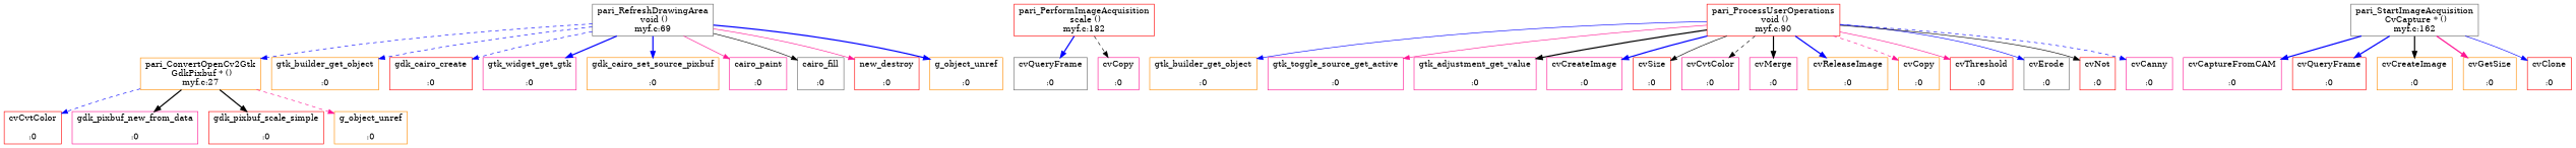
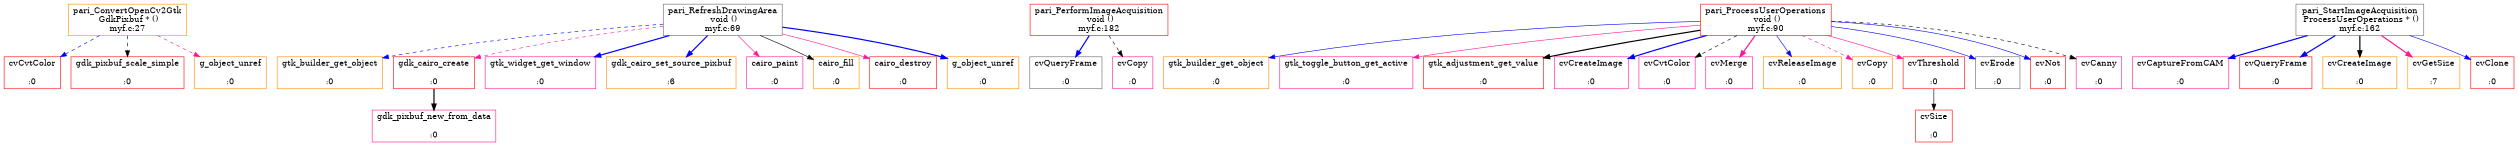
  digraph {
    node [color=darkorange shape=box]
    edge [color=blue style=bold]
    n1 [label="pari_ConvertOpenCv2Gtk\n GdkPixbuf * ()\nmyf.c:27"]
    n2 [color=red label="cvCvtColor\n\n:0"]
    n3 [color=deeppink label="gdk_pixbuf_new_from_data\n\n:0"]
    n4 [color=red label="gdk_pixbuf_scale_simple\n\n:0"]
    n5 [label="g_object_unref\n\n:0"]
-   n6 [color=red label="pari_PerformImageAcquisition\n scale ()\nmyf.c:182"]
+   n6 [color=red label="pari_PerformImageAcquisition\n void ()\nmyf.c:182"]
    n7 [color=gray40 label="cvQueryFrame\n\n:0"]
    n8 [color=deeppink label="cvCopy\n\n:0"]
    n9 [color=red label="pari_ProcessUserOperations\n void ()\nmyf.c:90"]
    n10 [label="gtk_builder_get_object\n\n:0"]
-   n11 [color=deeppink label="gtk_toggle_source_get_active\n\n:0"]
-   n12 [color=deeppink label="gtk_adjustment_get_value\n\n:0"]
+   n11 [color=deeppink label="gtk_toggle_button_get_active\n\n:0"]
+   n12 [color=red label="gtk_adjustment_get_value\n\n:0"]
    n13 [color=deeppink label="cvCreateImage\n\n:0"]
    n14 [color=red label="cvSize\n\n:0"]
    n15 [color=deeppink label="cvCvtColor\n\n:0"]
    n16 [color=deeppink label="cvMerge\n\n:0"]
    n17 [label="cvReleaseImage\n\n:0"]
    n18 [label="cvCopy\n\n:0"]
    n19 [color=red label="cvThreshold\n\n:0"]
    n20 [color=gray40 label="cvErode\n\n:0"]
    n21 [color=red label="cvNot\n\n:0"]
    n22 [color=deeppink label="cvCanny\n\n:0"]
    n23 [color=gray40 label="pari_RefreshDrawingArea\n void ()\nmyf.c:69"]
    n24 [label="gtk_builder_get_object\n\n:0"]
    n25 [color=red label="gdk_cairo_create\n\n:0"]
-   n26 [color=deeppink label="gtk_widget_get_gtk\n\n:0"]
-   n27 [label="gdk_cairo_set_source_pixbuf\n\n:0"]
+   n26 [color=deeppink label="gtk_widget_get_window\n\n:0"]
+   n27 [label="gdk_cairo_set_source_pixbuf\n\n:6"]
    n28 [color=deeppink label="cairo_paint\n\n:0"]
-   n29 [color=gray40 label="cairo_fill\n\n:0"]
-   n30 [color=red label="new_destroy\n\n:0"]
+   n29 [label="cairo_fill\n\n:0"]
+   n30 [color=red label="cairo_destroy\n\n:0"]
    n31 [label="g_object_unref\n\n:0"]
-   n32 [color=gray40 label="pari_StartImageAcquisition\n CvCapture * ()\nmyf.c:162"]
+   n32 [color=gray40 label="pari_StartImageAcquisition\n ProcessUserOperations * ()\nmyf.c:162"]
    n33 [color=deeppink label="cvCaptureFromCAM\n\n:0"]
    n34 [color=red label="cvQueryFrame\n\n:0"]
    n35 [label="cvCreateImage\n\n:0"]
-   n36 [label="cvGetSize\n\n:0"]
+   n36 [label="cvGetSize\n\n:7"]
    n37 [color=red label="cvClone\n\n:0"]
    n1 -> n2 [style=dashed]
-   n1 -> n3 [color=black]
-   n1 -> n4 [color=black]
+   n25 -> n3 [color=black]
+   n1 -> n4 [color=black style=dashed]
    n1 -> n5 [color=deeppink style=dashed]
    n6 -> n7
    n6 -> n8 [color=black style=dashed]
    n9 -> n10 [style=solid]
    n9 -> n11 [color=deeppink style=solid]
    n9 -> n12 [color=black]
    n9 -> n13
-   n9 -> n14 [color=black style=solid]
+   n19 -> n14 [color=black style=solid]
    n9 -> n15 [color=black style=dashed]
-   n9 -> n16 [color=black]
-   n9 -> n17
+   n9 -> n16 [color=deeppink]
+   n9 -> n17 [style=solid]
    n9 -> n18 [color=deeppink style=dashed]
    n9 -> n19 [color=deeppink style=solid]
    n9 -> n20 [style=solid]
-   n9 -> n21 [color=black style=solid]
-   n9 -> n22 [style=dashed]
-   n23 -> n1 [style=dashed]
+   n9 -> n21 [style=solid]
+   n9 -> n22 [color=black style=dashed]
    n23 -> n24 [style=dashed]
-   n23 -> n25 [style=dashed]
+   n23 -> n25 [color=deeppink style=dashed]
    n23 -> n26
    n23 -> n27
    n23 -> n28 [color=deeppink style=solid]
    n23 -> n29 [color=black style=solid]
    n23 -> n30 [color=deeppink style=solid]
    n23 -> n31
    n32 -> n33
    n32 -> n34
    n32 -> n35 [color=black]
    n32 -> n36 [color=deeppink]
    n32 -> n37 [style=solid]
  }
